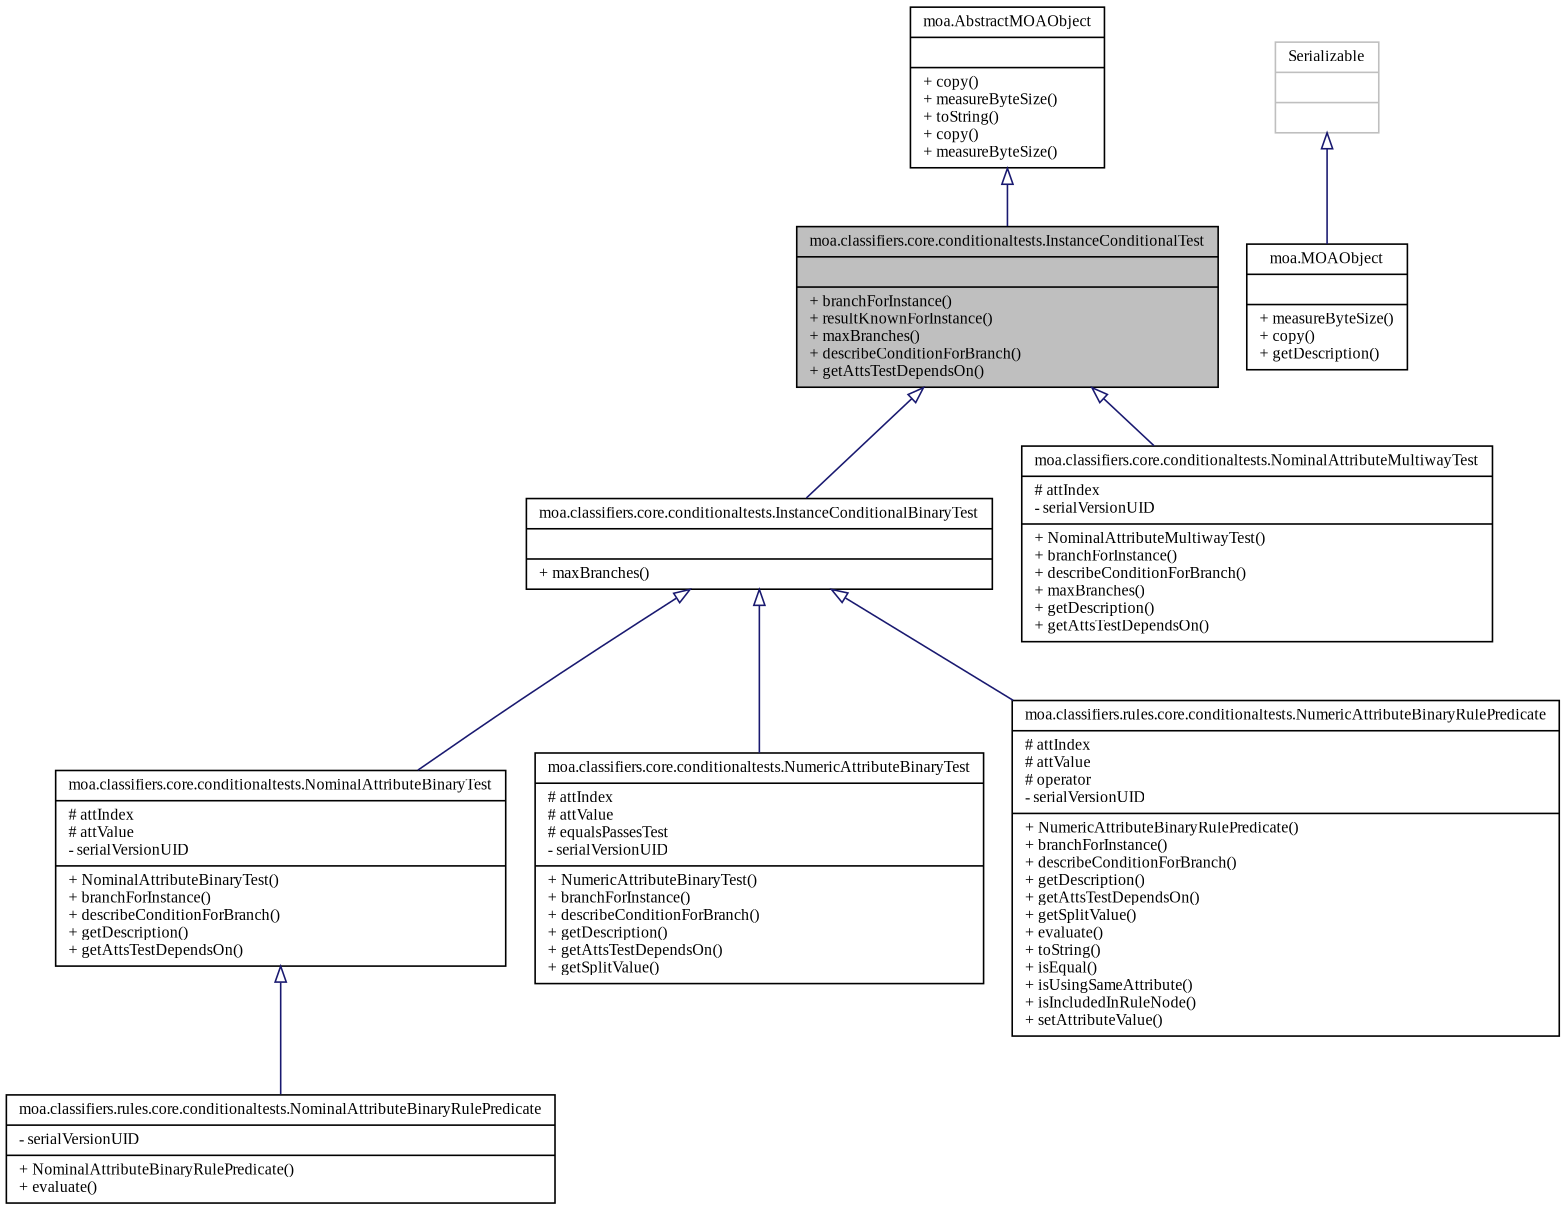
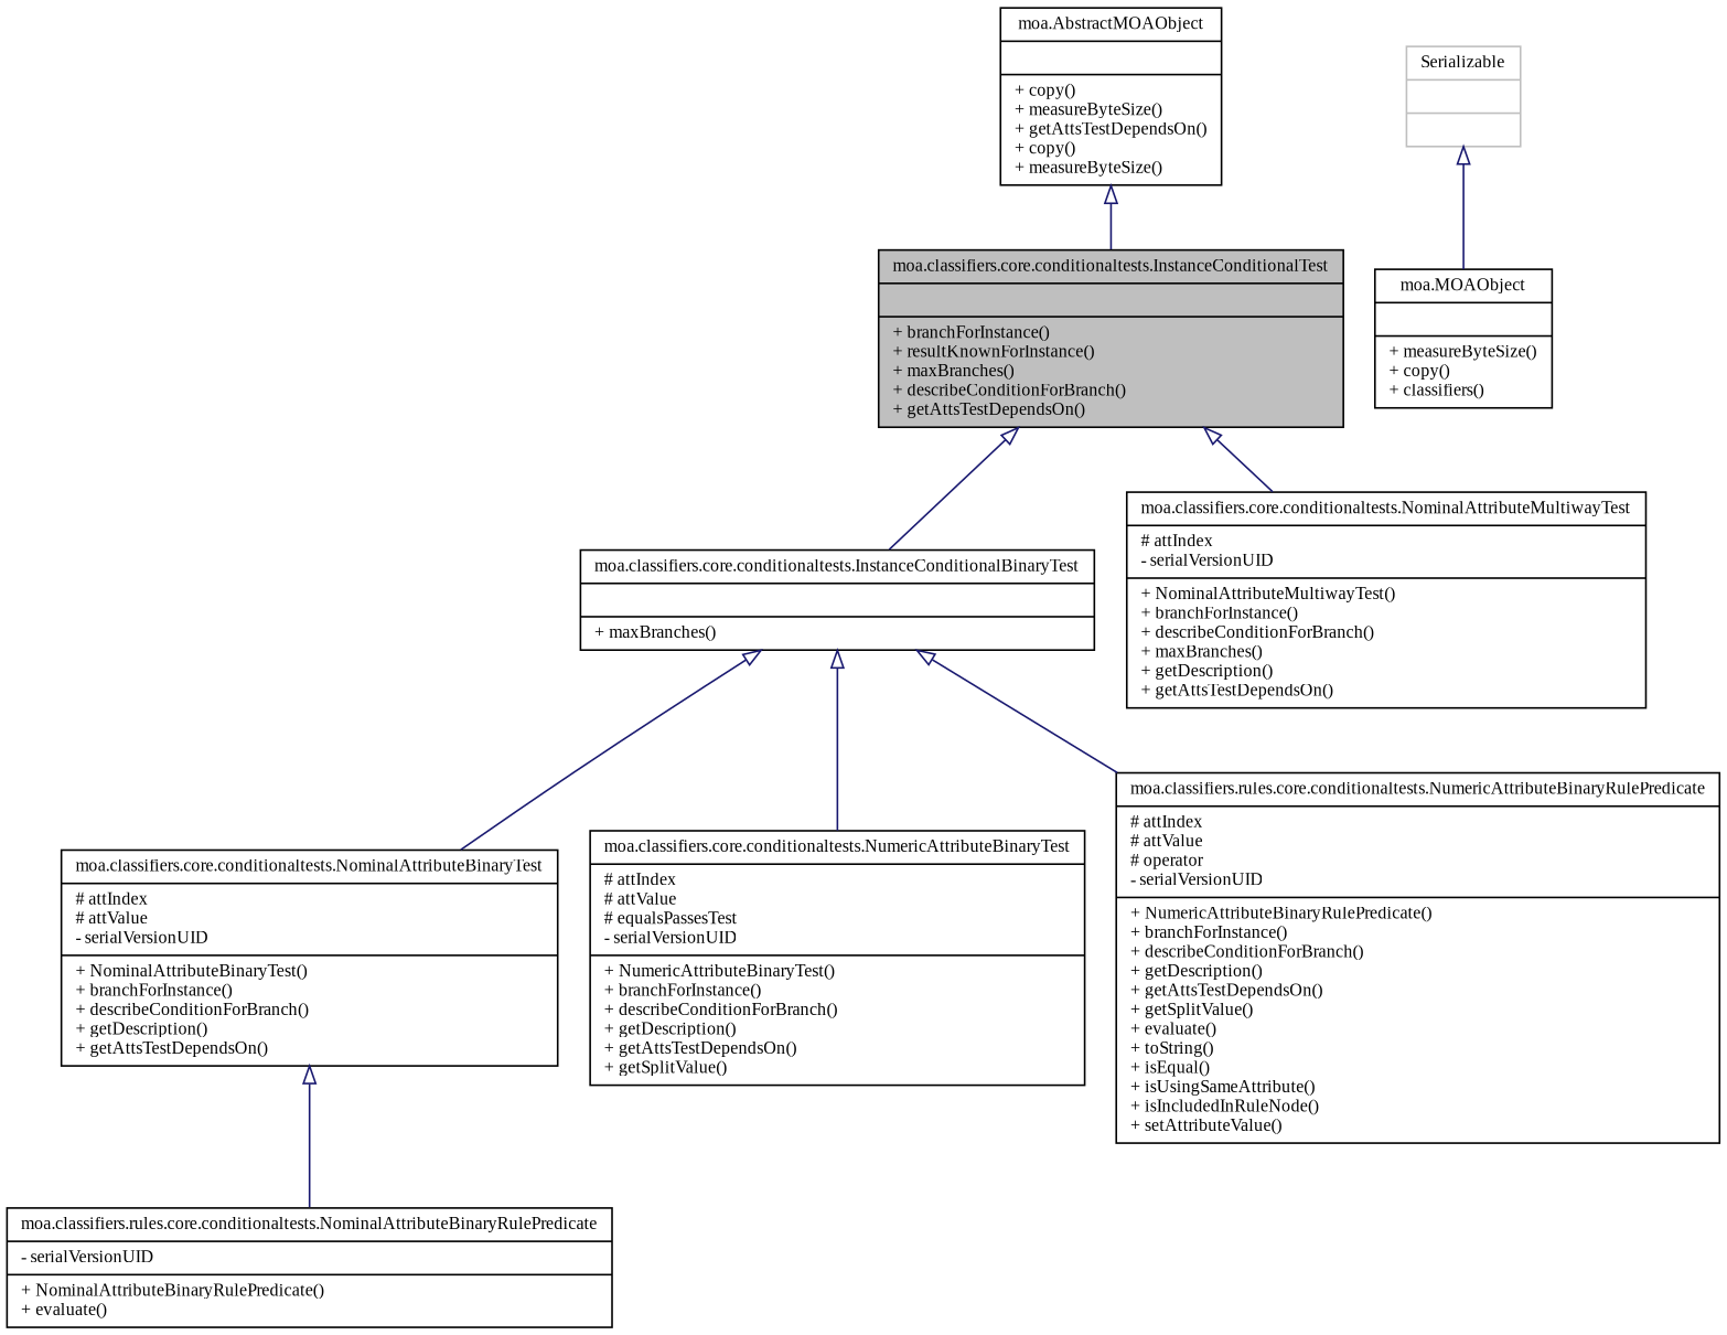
  digraph {
    fontname="Liberation Serif"
    node [color=black fillcolor=white fontname="Liberation Serif" fontsize=10 shape=record style=filled]
    edge [arrowtail=empty color=midnightblue dir=back fontname="Liberation Serif" fontsize=10 labelfontname=Helvetica labelfontsize=10 style=solid]
    n1 [fillcolor=grey75 fontcolor=black height=0.2 label="{moa.classifiers.core.conditionaltests.InstanceConditionalTest\n||+ branchForInstance()\l+ resultKnownForInstance()\l+ maxBranches()\l+ describeConditionForBranch()\l+ getAttsTestDependsOn()\l}" width=0.4]
    n2 [height=0.2 label="{moa.classifiers.core.conditionaltests.InstanceConditionalBinaryTest\n||+ maxBranches()\l}" width=0.4]
    n3 [height=0.2 label="{moa.classifiers.core.conditionaltests.NominalAttributeMultiwayTest\n|# attIndex\l- serialVersionUID\l|+ NominalAttributeMultiwayTest()\l+ branchForInstance()\l+ describeConditionForBranch()\l+ maxBranches()\l+ getDescription()\l+ getAttsTestDependsOn()\l}" width=0.4]
    n4 [height=0.2 label="{moa.classifiers.core.conditionaltests.NominalAttributeBinaryTest\n|# attIndex\l# attValue\l- serialVersionUID\l|+ NominalAttributeBinaryTest()\l+ branchForInstance()\l+ describeConditionForBranch()\l+ getDescription()\l+ getAttsTestDependsOn()\l}" width=0.4]
    n5 [height=0.2 label="{moa.classifiers.core.conditionaltests.NumericAttributeBinaryTest\n|# attIndex\l# attValue\l# equalsPassesTest\l- serialVersionUID\l|+ NumericAttributeBinaryTest()\l+ branchForInstance()\l+ describeConditionForBranch()\l+ getDescription()\l+ getAttsTestDependsOn()\l+ getSplitValue()\l}" width=0.4]
    n6 [height=0.2 label="{moa.classifiers.rules.core.conditionaltests.NumericAttributeBinaryRulePredicate\n|# attIndex\l# attValue\l# operator\l- serialVersionUID\l|+ NumericAttributeBinaryRulePredicate()\l+ branchForInstance()\l+ describeConditionForBranch()\l+ getDescription()\l+ getAttsTestDependsOn()\l+ getSplitValue()\l+ evaluate()\l+ toString()\l+ isEqual()\l+ isUsingSameAttribute()\l+ isIncludedInRuleNode()\l+ setAttributeValue()\l}" width=0.4]
-   n7 [height=0.2 label="{moa.AbstractMOAObject\n||+ copy()\l+ measureByteSize()\l+ toString()\l+ copy()\l+ measureByteSize()\l}" width=0.4]
-   n8 [height=0.2 label="{moa.MOAObject\n||+ measureByteSize()\l+ copy()\l+ getDescription()\l}" width=0.4]
+   n7 [height=0.2 label="{moa.AbstractMOAObject\n||+ copy()\l+ measureByteSize()\l+ getAttsTestDependsOn()\l+ copy()\l+ measureByteSize()\l}" width=0.4]
+   n8 [height=0.2 label="{moa.MOAObject\n||+ measureByteSize()\l+ copy()\l+ classifiers()\l}" width=0.4]
    n9 [color=grey75 height=0.2 label="{Serializable\n||}" width=0.4]
    n10 [height=0.2 label="{moa.classifiers.rules.core.conditionaltests.NominalAttributeBinaryRulePredicate\n|- serialVersionUID\l|+ NominalAttributeBinaryRulePredicate()\l+ evaluate()\l}" width=0.4]
    n1 -> n2
    n1 -> n3
    n2 -> n4
    n2 -> n5
    n2 -> n6
    n4 -> n10
    n7 -> n1
    n9 -> n8
  }
